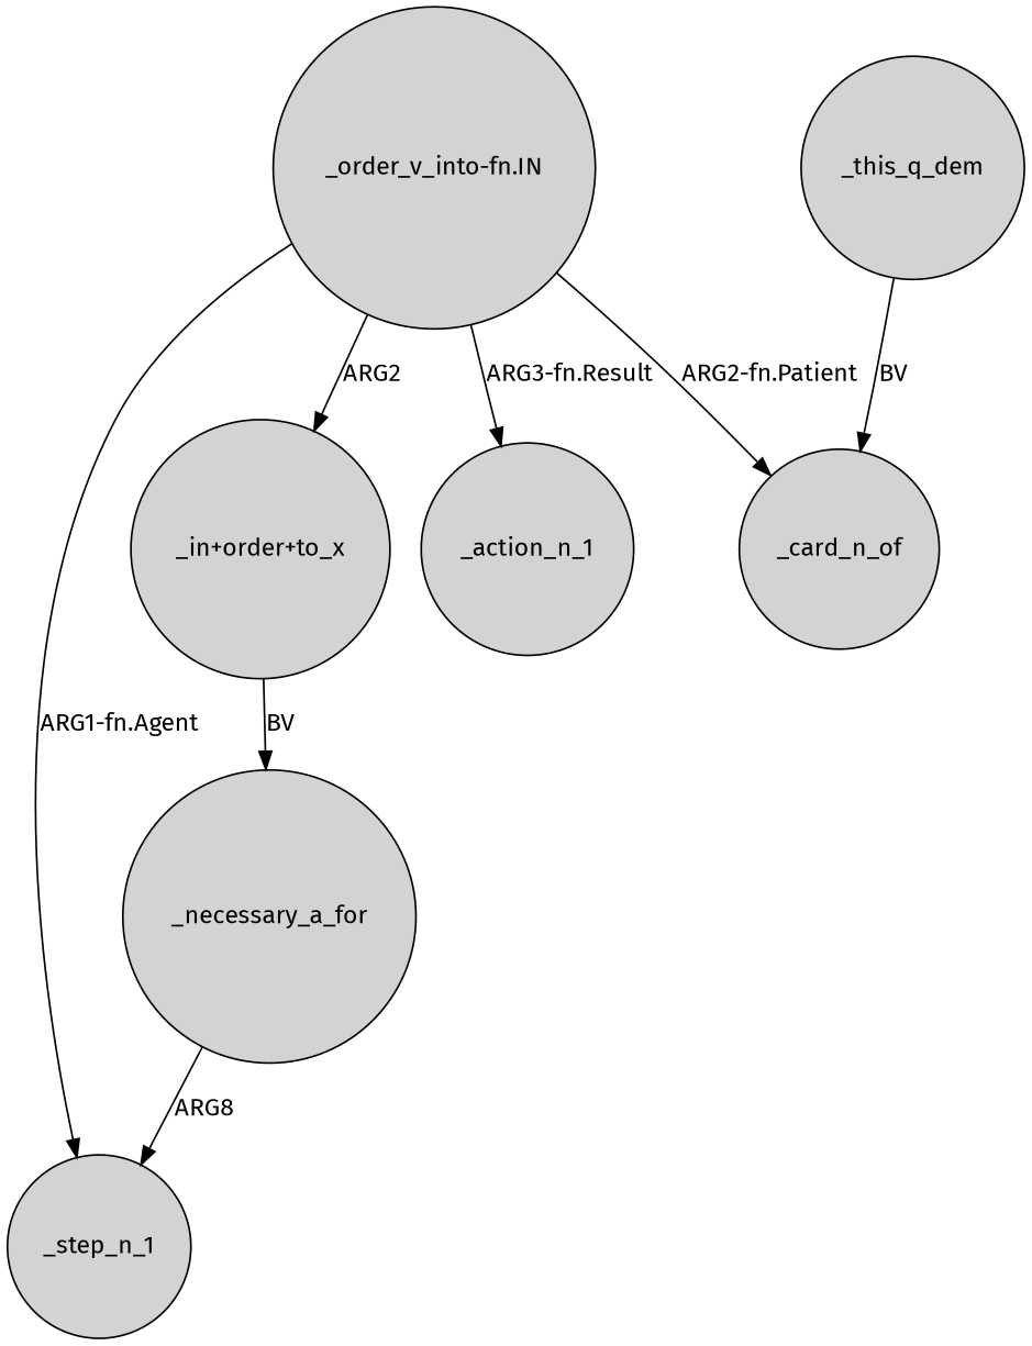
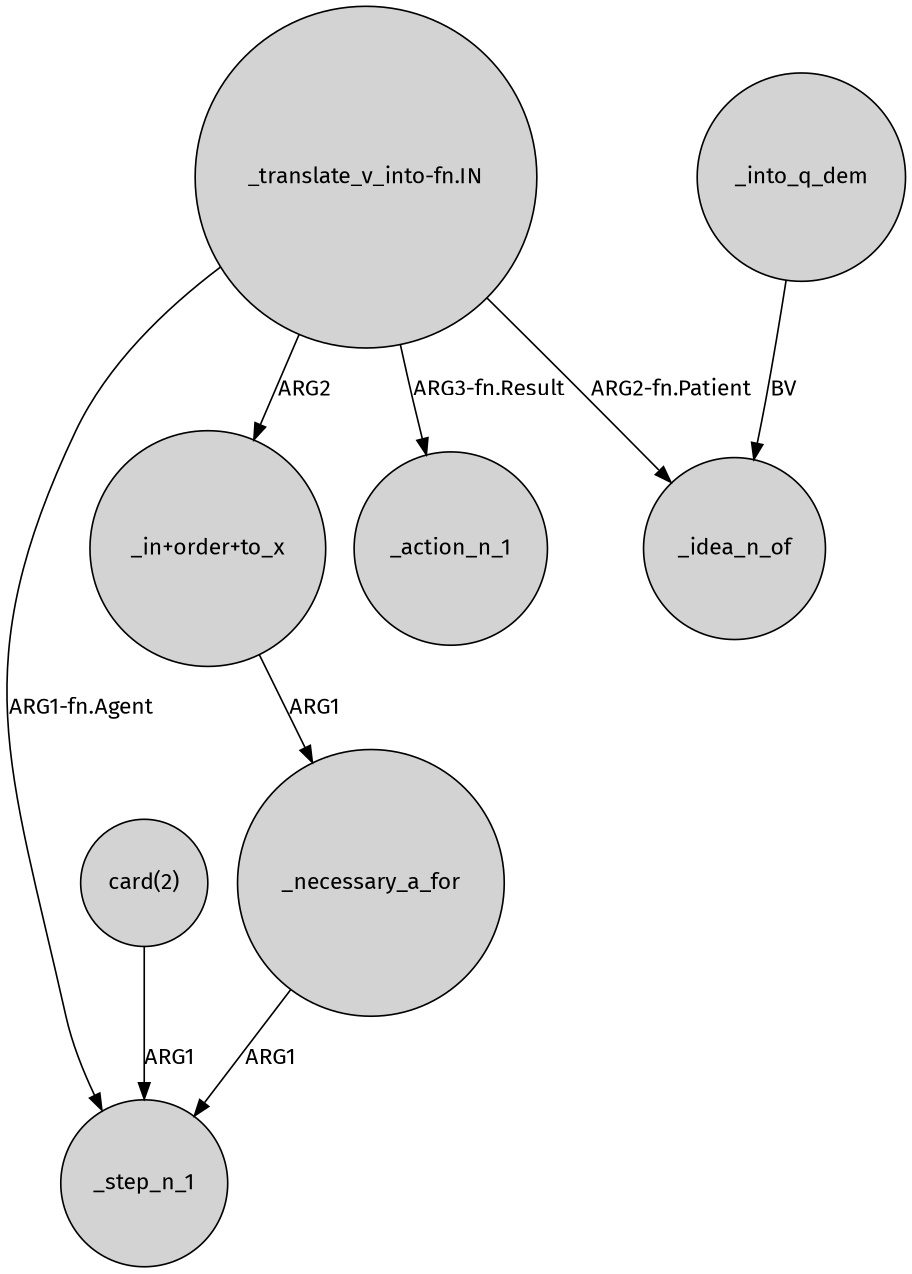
  digraph {
    fontname="Fira Sans"
    node [fontname="Fira Sans" shape=circle style=filled]
    edge [fontname="Fira Sans"]
-   "_translate_v_into-fn.IN" [label="_order_v_into-fn.IN"]
+   "_translate_v_into-fn.IN"
    _step_n_1
    _action_n_1
-   _idea_n_of [label=_card_n_of]
+   _idea_n_of
    "_in+order+to_x"
+   "card(2)"
    _necessary_a_for
-   _this_q_dem
+   _this_q_dem [label=_into_q_dem]
    "_translate_v_into-fn.IN" -> _step_n_1 [label="ARG1-fn.Agent"]
    "_translate_v_into-fn.IN" -> _action_n_1 [label="ARG3-fn.Result"]
    "_translate_v_into-fn.IN" -> _idea_n_of [label="ARG2-fn.Patient"]
    "_translate_v_into-fn.IN" -> "_in+order+to_x" [label=ARG2]
-   "_in+order+to_x" -> _necessary_a_for [label=BV]
-   _necessary_a_for -> _step_n_1 [label=ARG8]
+   "_in+order+to_x" -> _necessary_a_for [label=ARG1]
+   "card(2)" -> _step_n_1 [label=ARG1]
+   _necessary_a_for -> _step_n_1 [label=ARG1]
    _this_q_dem -> _idea_n_of [label=BV]
  }
